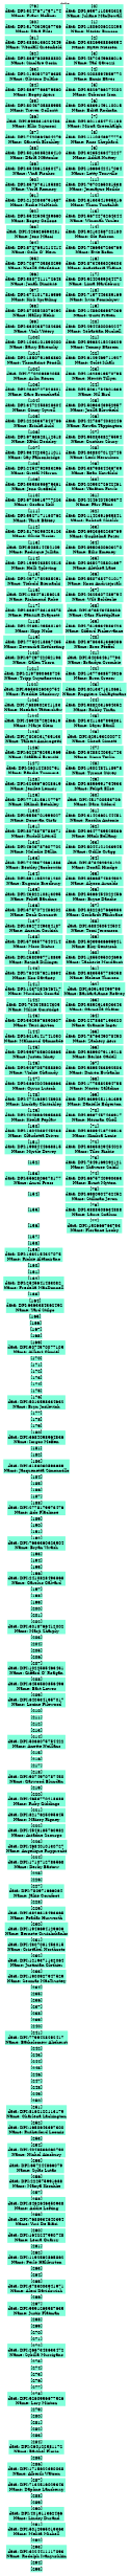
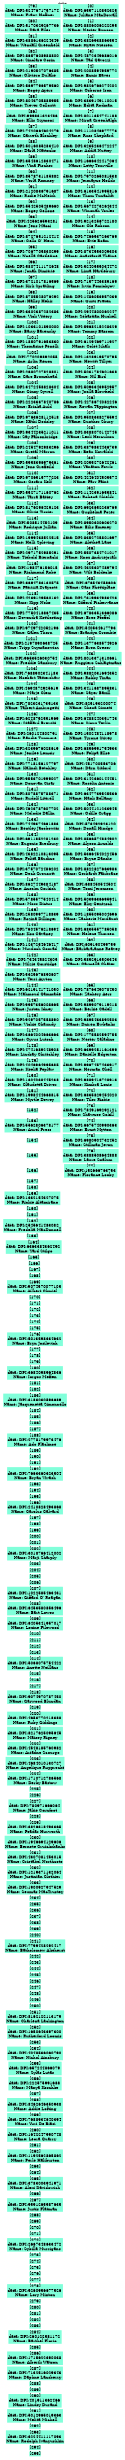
  digraph {
    node [fillcolor="#81FFDA" fontsize="100pt" shape=note style=filled]
    n1 [label="[0]\ndata: DPI:6557110852325 \nName: Juliane MacDowall"]
-   n2 [label="[1]\ndata: DPI:1806006222295 \nName: Nester Bunson"]
+   n2 [label="[1]\ndata: DPI:8806006222295 \nName: Nester Bunson"]
    n3 [label="[2]\ndata: DPI:3826938863554 \nName: Hyatt Niessen"]
    n4 [label="[3]\ndata: DPI:4872349686016 \nName: Tad Gavozzi"]
    n5 [label="[4]\ndata: DPI:2008594959772 \nName: Ennis Eaves"]
    n6 [label="[5]\ndata: DPI:9826766274202 \nName: Osborne Ison"]
    n7 [label="[6]\ndata: DPI:3839149110015 \nName: Edita Rodman"]
    n8 [label="[7]\ndata: DPI:8011354741188 \nName: Mirna Greenhalgh"]
    n9 [label="[8]\ndata: DPI:1110846977773 \nName: Russ Shephard"]
    n10 [label="[9]\ndata: DPI:3235236472247 \nName: Addia Nuttey"]
    n11 [label="[10]\ndata: DPI:1666342417064 \nName: Letty Tourville"]
    n12 [label="[11]\ndata: DPI:7970265081538 \nName: Jermayne Heilds"]
    n13 [label="[12]\ndata: DPI:6133541995816 \nName: Thom Tunaclift"]
    n14 [label="[13]\ndata: DPI:5674273264344 \nName: Winonah Youles"]
    n15 [label="[14]\ndata: DPI:9213256722180 \nName: Ole Robson"]
    n16 [label="[15]\ndata: DPI:7466537263769 \nName: Evie Boam"]
    n17 [label="[16]\ndata: DPI:8734553009303 \nName: Anastassia Thaine"]
    n18 [label="[17]\ndata: DPI:5240555034472 \nName: Lissa Hartlebury"]
    n19 [label="[18]\ndata: DPI:7157443389169 \nName: Irvin Fomichyov"]
    n20 [label="[19]\ndata: DPI:1486053957039 \nName: Gusti Praten"]
    n21 [label="[20]\ndata: DPI:2944800062247 \nName: Sebastian Huckell"]
    n22 [label="[21]\ndata: DPI:5968215228329 \nName: Tommy Bassom"]
    n23 [label="[22]\ndata: DPI:6129469711927 \nName: Colet Izhak"]
    n24 [label="[23]\ndata: DPI:1328919570795 \nName: Hewitt Tillyer"]
    n25 [label="[24]\ndata: DPI:5031784601638 \nName: Nil Bird"]
    n26 [label="[25]\ndata: DPI:5093343952957 \nName: Joella Blowfield"]
    n27 [label="[26]\ndata: DPI:4278674082246 \nName: Rowan Tappington"]
    n28 [label="[27]\ndata: DPI:9508338275594 \nName: Gunther Shury"]
    n29 [label="[28]\ndata: DPI:8388070142745 \nName: Lesli Herculson"]
    n30 [label="[29]\ndata: DPI:3879834436739 \nName: Beau Kowalski"]
    n31 [label="[30]\ndata: DPI:2055272642461 \nName: Yanaton Fowls"]
    n32 [label="[31]\ndata: DPI:4246404505574 \nName: Farr Faint"]
    n33 [label="[32]\ndata: DPI:1142391655841 \nName: Robena Shields"]
    n34 [label="[33]\ndata: DPI:6923652236769 \nName: Guglielma Pozer"]
    n35 [label="[34]\ndata: DPI:8950300603270 \nName: Eilis Emeney"]
    n36 [label="[35]\ndata: DPI:8352725801697 \nName: Alethea Laxe"]
    n37 [label="[36]\ndata: DPI:5507384721017 \nName: Knox Andrzejczak"]
    n38 [label="[37]\ndata: DPI:4325307489794 \nName: Wilt Boldecke"]
    n39 [label="[38]\ndata: DPI:676543458606 \nName: Cass Phettiplace"]
    n40 [label="[39]\ndata: DPI:7319934983423 \nName: Gifford Pickervance"]
    n41 [label="[40]\ndata: DPI:6783351366086 \nName: Bree Pfeffel"]
    n42 [label="[41]\ndata: DPI:540534617793 \nName: Brandyn Crombie"]
    n43 [label="[42]\ndata: DPI:1377638574926 \nName: Bren Creser"]
    n44 [label="[43]\ndata: DPI:8013371310661 \nName: Ruggiero Schlagtmans"]
    n45 [label="[44]\ndata: DPI:9882031694352 \nName: Robby Tinan"]
    n46 [label="[45]\ndata: DPI:3411687895831 \nName: Sayer Baxill"]
    n47 [label="[46]\ndata: DPI:825193200074 \nName: Shena Sisnett"]
    n48 [label="[47]\ndata: DPI:6488240351743 \nName: Sioux Tevlin"]
    n49 [label="[48]\ndata: DPI:1502484118978 \nName: Tyrone Stivey"]
    n50 [label="[49]\ndata: DPI:6856991754933 \nName: Felipa Ellse"]
    n51 [label="[50]\ndata: DPI:451700553706 \nName: Darn Sitford"]
    n52 [label="[51]\ndata: DPI:3142360144451 \nName: Roselin Antonio"]
    n53 [label="[52]\ndata: DPI:6347739525536 \nName: Hank Bellamy"]
    n54 [label="[53]\ndata: DPI:5044121233945 \nName: Odille Cragg"]
    n55 [label="[54]\ndata: DPI:573492923120 \nName: Donall Hindge"]
    n56 [label="[55]\ndata: DPI:8566574884902 \nName: Alyson Arnolds"]
    n57 [label="[56]\ndata: DPI:5366454022456 \nName: Bryce Dandie"]
    n58 [label="[57]\ndata: DPI:8822827663983 \nName: Gerhardt Fairbrace"]
    n59 [label="[58]\ndata: DPI:688450544504 \nName: Tomi Jeromson"]
    n60 [label="[59]\ndata: DPI:5039636695941 \nName: Elsy Gentzsch"]
    n61 [label="[60]\ndata: DPI:1855095004696 \nName: Zacherie Mordaunt"]
    n62 [label="[61]\ndata: DPI:6835557785058 \nName: Helene Thorsen"]
    n63 [label="[62]\ndata: DPI:609190499759 \nName: Barbara-anne Reavey"]
    n64 [label="[63]\ndata: DPI:5852913503343 \nName: Carmella Chater"]
-   n65 [label="[64]\ndata: DPI:2478687193320 \nName: Grannie Inger"]
    n66 [label="[65]\ndata: DPI:7876349078450 \nName: Zachery Aers"]
    n67 [label="[66]\ndata: DPI:9899079119218 \nName: Berkie Cadell"]
    n68 [label="[67]\ndata: DPI:9895433892503 \nName: Dniren Ewbanks"]
    n69 [label="[68]\ndata: DPI:1775582594755 \nName: Nester Saladino"]
    n70 [label="[69]\ndata: DPI:6399251161399 \nName: Danielle Edgerton"]
    n71 [label="[70]\ndata: DPI:9967457433917 \nName: Herman Okell"]
    n72 [label="[71]\ndata: DPI:9889416728913 \nName: Kimbra Lonie"]
    n73 [label="[72]\ndata: DPI:6835829454020 \nName: Tiler Risbie"]
    n74 [label="[73]\ndata: DPI:7849169292121 \nName: Shawnee Sokill"]
    n75 [label="[74]\ndata: DPI:6675740990363 \nName: Ernst Mytton"]
    n76 [label="[75]\ndata: DPI:6980904732452 \nName: Stillman Jevon"]
    n77 [label="[76]\ndata: DPI:3888508634888 \nName: Laure Snalum"]
    n78 [label="[77]\ndata: DPI:152666763753 \nName: Florance Looby"]
    n79 [label="[79]\ndata: DPI:5247671757174 \nName: Franz Hoffner"]
    n80 [label="[80]\ndata: DPI:5170329267736 \nName: Dara Files"]
    n81 [label="[81]\ndata: DPI:3886136224349 \nName: Wendall Greenfield"]
    n82 [label="[82]\ndata: DPI:8657608988800 \nName: Sinclare Cosin"]
    n83 [label="[83]\ndata: DPI:2190527076385 \nName: Oliviero Dulake"]
    n84 [label="[84]\ndata: DPI:5697796579560 \nName: Bogey Ayers"]
    n85 [label="[85]\ndata: DPI:8043705885955 \nName: Trever Collcutt"]
    n86 [label="[86]\ndata: DPI:999831323486 \nName: Ellis Szymoni"]
    n87 [label="[87]\ndata: DPI:7420664604279 \nName: Garreth Blockley"]
    n88 [label="[88]\ndata: DPI:5016085283410 \nName: Darla Mattocks"]
    n89 [label="[89]\ndata: DPI:3548612830471 \nName: Vina Fischer"]
    n90 [label="[90]\ndata: DPI:8578731185882 \nName: Verla Romney"]
    n91 [label="[91]\ndata: DPI:2120836791687 \nName: Rodie McNeish"]
    n92 [label="[92]\ndata: DPI:5542505489660 \nName: Bogey Cellone"]
    n93 [label="[93]\ndata: DPI:425626593281 \nName: Jens Macci"]
    n94 [label="[94]\ndata: DPI:8727651212414 \nName: Cello O' Hern"]
    n95 [label="[95]\ndata: DPI:7067705830299 \nName: Noella Castletine"]
    n96 [label="[96]\ndata: DPI:5807411172648 \nName: Jonah Dimitrie"]
    n97 [label="[97]\ndata: DPI:3721017816569 \nName: Kirk Spratling"]
    n98 [label="[98]\ndata: DPI:8705528076292 \nName: Hallsy Hehir"]
    n99 [label="[99]\ndata: DPI:3302387282383 \nName: Vick Vittery"]
    n100 [label="[100]\ndata: DPI:1033101890000 \nName: Barry Barensky"]
    n101 [label="[101]\ndata: DPI:1850791653830 \nName: Thomasine Penelli"]
    n102 [label="[102]\ndata: DPI:770209892055 \nName: Arlin Renon"]
    n103 [label="[103]\ndata: DPI:2680727828801 \nName: Gare Bromehead"]
    n104 [label="[104]\ndata: DPI:3472458828304 \nName: Ginny Sywell"]
    n105 [label="[105]\ndata: DPI:2223337840786 \nName: Ericka Auld"]
    n106 [label="[106]\ndata: DPI:9763628112518 \nName: Kathi Dodsley"]
    n107 [label="[107]\ndata: DPI:9344235211011 \nName: Say Falconbridge"]
    n108 [label="[108]\ndata: DPI:2454792983296 \nName: Gretal Marron"]
    n109 [label="[109]\ndata: DPI:5958396979361 \nName: Jeno Creffeild"]
    n110 [label="[110]\ndata: DPI:9706515777223 \nName: Cesaro Kelf"]
    n111 [label="[111]\ndata: DPI:5527171160762 \nName: Tarra Battey"]
    n112 [label="[112]\ndata: DPI:8176296429123 \nName: Olivie Tissier"]
    n113 [label="[113]\ndata: DPI:508514452109 \nName: Rodrique Jullian"]
    n114 [label="[114]\ndata: DPI:1999438522515 \nName: Helli Spleving"]
    n115 [label="[115]\ndata: DPI:2971752985291 \nName: Tiebold Biernacki"]
    n116 [label="[116]\ndata: DPI:198476156015 \nName: Richmond Robe"]
    n117 [label="[117]\ndata: DPI:3694783130575 \nName: Patrizia Draycott"]
    n118 [label="[118]\ndata: DPI:4239129560132 \nName: Kipp Noke"]
    n119 [label="[119]\ndata: DPI:7750418867435 \nName: Devondra Kettlesting"]
    n120 [label="[120]\ndata: DPI:9749742052196 \nName: Galen Thorn"]
    n121 [label="[121]\ndata: DPI:2197890638725 \nName: Tripp Szymanowicz"]
    n122 [label="[122]\ndata: DPI:9653526030754 \nName: Freddie Sansbury"]
    n123 [label="[123]\ndata: DPI:7688902341183 \nName: Hoebart Tattershaw"]
    n124 [label="[124]\ndata: DPI:4694872925619 \nName: Marje Clem"]
    n125 [label="[125]\ndata: DPI:7823231735133 \nName: Talbert Ambrogetti"]
    n126 [label="[126]\ndata: DPI:6248752551969 \nName: Staffard Brewitt"]
    n127 [label="[127]\ndata: DPI:260124802791 \nName: Randie Tunmore"]
    n128 [label="[128]\ndata: DPI:3239676028619 \nName: Jenilee Lemoir"]
    n129 [label="[129]\ndata: DPI:7718156127797 \nName: Kalindi Betchley"]
    n130 [label="[130]\ndata: DPI:9553701999027 \nName: Donovan Cisar"]
    n131 [label="[131]\ndata: DPI:8078875788371 \nName: Rudolf Littrell"]
    n132 [label="[132]\ndata: DPI:4623787607702 \nName: Melodie Dallin"]
    n133 [label="[133]\ndata: DPI:7449374661883 \nName: Bentley Jacobowits"]
    n134 [label="[134]\ndata: DPI:6911852281230 \nName: Eugenio Bredbury"]
    n135 [label="[135]\ndata: DPI:4382210813095 \nName: Felita Baudino"]
    n136 [label="[136]\ndata: DPI:3757072486202 \nName: Deck Groucutt"]
    n137 [label="[137]\ndata: DPI:8627449384187 \nName: Anselm Corkish"]
    n138 [label="[138]\ndata: DPI:5785577540414 \nName: Moss Dictus"]
    n139 [label="[139]\ndata: DPI:2580997718839 \nName: Rozina Dillinger"]
    n140 [label="[140]\ndata: DPI:7604576218694 \nName: Koo Cavaney"]
    n141 [label="[141]\ndata: DPI:1237254646417 \nName: Murdoch Conrad"]
    n142 [label="[142]\ndata: DPI:734345824305 \nName: Milzie Gorstidge"]
    n143 [label="[143]\ndata: DPI:5325676890607 \nName: Terri Ayrton"]
    n144 [label="[144]\ndata: DPI:6219141741050 \nName: Mahmoud Gammade"]
    n145 [label="[145]\ndata: DPI:9957356008665 \nName: Justen Idney"]
    n146 [label="[146]\ndata: DPI:9297057558890 \nName: Vickie Chaundy"]
    n147 [label="[147]\ndata: DPI:3664004663663 \nName: Cyrus Lutsch"]
    n148 [label="[148]\ndata: DPI:4741689248908 \nName: Lindsay Chritchley"]
    n149 [label="[149]\ndata: DPI:4046964995685 \nName: Keelia Peplaw"]
    n150 [label="[150]\ndata: DPI:1304038445238 \nName: Claudetta Driver"]
    n151 [label="[151]\ndata: DPI:1998444668815 \nName: Myrtle Dewey"]
    n152 [label="[152]"]
    n153 [label="[153]\ndata: DPI:5562806378177 \nName: Aurel Press"]
    n154 [label="[154]"]
    n155 [label="[155]"]
    n156 [label="[156]"]
    n157 [label="[157]"]
    n158 [label="[158]"]
    n159 [label="[159]\ndata: DPI:1332154327075 \nName: Rickie Altamirano"]
    n160 [label="[160]"]
    n161 [label="[161]"]
    n162 [label="[162]\ndata: DPI:2545641483082 \nName: Fredelia MacDonnell"]
    n163 [label="[163]"]
    n164 [label="[164]\ndata: DPI:6363384362492 \nName: Yard Stilgo"]
    n165 [label="[165]"]
    n166 [label="[166]"]
    n167 [label="[167]"]
    n168 [label="[168]"]
    n169 [label="[169]\ndata: DPI:9074570077105 \nName: Ailbert Chmiel"]
    n170 [label="[170]"]
    n171 [label="[171]"]
    n172 [label="[172]"]
    n173 [label="[173]"]
    n174 [label="[174]"]
    n175 [label="[175]"]
    n176 [label="[176]\ndata: DPI:5013598334632 \nName: Bryn Josilevich"]
    n177 [label="[177]"]
    n178 [label="[178]"]
    n179 [label="[179]"]
    n180 [label="[180]\ndata: DPI:3684098964836 \nName: Iorgos Meffen"]
    n181 [label="[181]"]
    n182 [label="[182]"]
    n183 [label="[183]\ndata: DPI:3183030596689 \nName: Jacquenetta Simoncello"]
    n184 [label="[184]"]
    n185 [label="[185]"]
    n186 [label="[186]"]
    n187 [label="[187]"]
    n188 [label="[188]\ndata: DPI:2778179973476 \nName: Ado Flacknoe"]
    n189 [label="[189]"]
    n190 [label="[190]"]
    n191 [label="[191]"]
    n192 [label="[192]\ndata: DPI:7663360323504 \nName: Bryan Vivash"]
    n193 [label="[193]"]
    n194 [label="[194]"]
    n195 [label="[195]"]
    n196 [label="[196]\ndata: DPI:2410828493868 \nName: Carolus Calvard"]
    n197 [label="[197]"]
    n198 [label="[198]"]
    n199 [label="[199]"]
    n200 [label="[200]"]
    n201 [label="[201]"]
    n202 [label="[202]\ndata: DPI:3018766412002 \nName: Marji Sharply"]
    n203 [label="[203]"]
    n204 [label="[204]"]
    n205 [label="[205]"]
    n206 [label="[206]"]
    n207 [label="[207]\ndata: DPI:1022585463431 \nName: Giffard O' Reagan"]
    n208 [label="[208]\ndata: DPI:6453580856496 \nName: Bart Lowes"]
    n209 [label="[209]\ndata: DPI:6405341957017 \nName: Lexine Filewood"]
    n210 [label="[210]"]
    n211 [label="[211]"]
    n212 [label="[212]"]
    n213 [label="[213]"]
    n214 [label="[214]\ndata: DPI:5068075754422 \nName: Anette Neillans"]
    n215 [label="[215]"]
    n216 [label="[216]"]
    n217 [label="[217]"]
    n218 [label="[218]\ndata: DPI:9074970787450 \nName: Garwood Blundan"]
    n219 [label="[219]"]
    n220 [label="[220]\ndata: DPI:4653770218388 \nName: Ruby Giddings"]
    n221 [label="[221]\ndata: DPI:8217625095645 \nName: Maisey Rigney"]
    n222 [label="[222]\ndata: DPI:4548185760982 \nName: Ariadne Scourge"]
    n223 [label="[223]\ndata: DPI:4684010130727 \nName: Angelique Rupprecht"]
    n224 [label="[224]\ndata: DPI:1710712786568 \nName: Derby Bastow"]
    n225 [label="[225]"]
    n226 [label="[226]"]
    n227 [label="[227]\ndata: DPI:780971666064 \nName: Jakie Cornfoot"]
    n228 [label="[228]"]
    n229 [label="[229]\ndata: DPI:3826318493365 \nName: Peadar Hurworth"]
    n230 [label="[230]\ndata: DPI:1946694129606 \nName: Bernete Cruickshanks"]
    n231 [label="[231]\ndata: DPI:4307081453015 \nName: Cristabel Northcote"]
    n232 [label="[232]\ndata: DPI:1219371132064 \nName: Justinian Clothier"]
    n233 [label="[233]\ndata: DPI:1900927947529 \nName: Seumas MacTrustey"]
    n234 [label="[234]"]
    n235 [label="[235]"]
    n236 [label="[236]"]
    n237 [label="[237]"]
    n238 [label="[238]"]
    n239 [label="[239]"]
    n240 [label="[240]"]
    n241 [label="[241]\ndata: DPI:7799428292417 \nName: Batholomew Akeherst"]
    n242 [label="[242]"]
    n243 [label="[243]"]
    n244 [label="[244]"]
    n245 [label="[245]"]
    n246 [label="[246]"]
    n247 [label="[247]"]
    n248 [label="[248]"]
    n249 [label="[249]"]
    n250 [label="[250]"]
    n251 [label="[251]\ndata: DPI:8162122113179 \nName: Charlena Lackington"]
    n252 [label="[252]\ndata: DPI:1650643397300 \nName: Rutherford Loomis"]
    n253 [label="[253]"]
    n254 [label="[254]\ndata: DPI:4048536060790 \nName: Nichol Ainsbury"]
    n255 [label="[255]\ndata: DPI:657244866079 \nName: Sylas Lutas"]
    n256 [label="[256]\ndata: DPI:222575991688 \nName: Manya Koschke"]
    n257 [label="[257]"]
    n258 [label="[258]\ndata: DPI:8462646350938 \nName: Addie Lofting"]
    n259 [label="[259]\ndata: DPI:7688934640394 \nName: Yuri De Biasi"]
    n260 [label="[260]\ndata: DPI:1642247990748 \nName: Leora Quarry"]
    n261 [label="[261]"]
    n262 [label="[262]\ndata: DPI:1192562865862 \nName: Perle Haliburton"]
    n263 [label="[263]"]
    n264 [label="[264]"]
    n265 [label="[265]\ndata: DPI:3783003941971 \nName: Alexi Davidowich"]
    n266 [label="[266]"]
    n267 [label="[267]\ndata: DPI:9591265987635 \nName: Justis Flatman"]
    n268 [label="[268]"]
    n269 [label="[269]"]
    n270 [label="[270]"]
    n271 [label="[271]"]
    n272 [label="[272]\ndata: DPI:2667348633472 \nName: Sybilla Murrigans"]
    n273 [label="[273]"]
    n274 [label="[274]"]
    n275 [label="[275]"]
    n276 [label="[276]"]
    n277 [label="[277]"]
    n278 [label="[278]\ndata: DPI:5260956677526 \nName: Lory Minton"]
    n279 [label="[279]"]
    n280 [label="[280]"]
    n281 [label="[281]"]
    n282 [label="[282]"]
    n283 [label="[283]"]
    n284 [label="[284]\ndata: DPI:260122581172 \nName: Barthel Florio"]
    n285 [label="[285]"]
    n286 [label="[286]\ndata: DPI:1715622390038 \nName: Alberik Watson"]
    n287 [label="[287]\ndata: DPI:7132516029343 \nName: Daphne Lansberry"]
    n288 [label="[288]"]
    n289 [label="[289]"]
    n290 [label="[290]\ndata: DPI:401911362466 \nName: Lindsy Durand"]
    n291 [label="[291]\ndata: DPI:5012965019363 \nName: Melita Michell"]
    n292 [label="[292]"]
    n293 [label="[293]\ndata: DPI:3224411117093 \nName: Rodolph Ivanyushkin"]
    n294 [label="[294]"]
    n295 [label="[295]"]
    subgraph cluster_1 {
      label=" Cola impresora Blaco y Negro "
      n1
      n2
      n3
      n4
      n5
      n6
      n7
      n8
      n9
      n10
      n11
      n12
      n13
      n14
      n15
      n16
      n17
      n18
      n19
      n20
      n21
      n22
      n23
      n24
      n25
      n26
      n27
      n28
      n29
      n30
      n31
      n32
      n33
      n34
      n35
      n36
      n37
      n38
      n39
      n40
      n41
      n42
      n43
      n44
      n45
      n46
      n47
      n48
      n49
      n50
      n51
      n52
      n53
      n54
      n55
      n56
      n57
      n58
      n59
      n60
      n61
      n62
      n63
      n64
-     n65
      n66
      n67
      n68
      n69
      n70
      n71
      n72
      n73
      n74
      n75
      n76
      n77
      n78
      n79
      n80
      n81
      n82
      n83
      n84
      n85
      n86
      n87
      n88
      n89
      n90
      n91
      n92
      n93
      n94
      n95
      n96
      n97
      n98
      n99
      n100
      n101
      n102
      n103
      n104
      n105
      n106
      n107
      n108
      n109
      n110
      n111
      n112
      n113
      n114
      n115
      n116
      n117
      n118
      n119
      n120
      n121
      n122
      n123
      n124
      n125
      n126
      n127
      n128
      n129
      n130
      n131
      n132
      n133
      n134
      n135
      n136
      n137
      n138
      n139
      n140
      n141
      n142
      n143
      n144
      n145
      n146
      n147
      n148
      n149
      n150
      n151
      n152
      n153
      n154
      n155
      n156
      n157
      n158
      n159
      n160
      n161
      n162
      n163
      n164
      n165
      n166
      n167
      n168
      n169
      n170
      n171
      n172
      n173
      n174
      n175
      n176
      n177
      n178
      n179
      n180
      n181
      n182
      n183
      n184
      n185
      n186
      n187
      n188
      n189
      n190
      n191
      n192
      n193
      n194
      n195
      n196
      n197
      n198
      n199
      n200
      n201
      n202
      n203
      n204
      n205
      n206
      n207
      n208
      n209
      n210
      n211
      n212
      n213
      n214
      n215
      n216
      n217
      n218
      n219
      n220
      n221
      n222
      n223
      n224
      n225
      n226
      n227
      n228
      n229
      n230
      n231
      n232
      n233
      n234
      n235
      n236
      n237
      n238
      n239
      n240
      n241
      n242
      n243
      n244
      n245
      n246
      n247
      n248
      n249
      n250
      n251
      n252
      n253
      n254
      n255
      n256
      n257
      n258
      n259
      n260
      n261
      n262
      n263
      n264
      n265
      n266
      n267
      n268
      n269
      n270
      n271
      n272
      n273
      n274
      n275
      n276
      n277
      n278
      n279
      n280
      n281
      n282
      n283
      n284
      n285
      n286
      n287
      n288
      n289
      n290
      n291
      n292
      n293
      n294
      n295
    }
    n1 -> n2
    n2 -> n3
    n3 -> n4
    n4 -> n5
    n5 -> n6
    n6 -> n7
    n7 -> n8
    n8 -> n9
    n9 -> n10
    n10 -> n11
    n11 -> n12
    n12 -> n13
    n13 -> n14
    n14 -> n15
    n15 -> n16
    n16 -> n17
    n17 -> n18
    n18 -> n19
    n19 -> n20
    n20 -> n21
    n21 -> n22
    n22 -> n23
    n23 -> n24
    n24 -> n25
    n25 -> n26
    n26 -> n27
    n27 -> n28
    n28 -> n29
    n29 -> n30
    n30 -> n31
    n31 -> n32
    n32 -> n33
    n33 -> n34
    n34 -> n35
    n35 -> n36
    n36 -> n37
    n37 -> n38
    n38 -> n39
    n39 -> n40
    n40 -> n41
    n41 -> n42
    n42 -> n43
    n43 -> n44
    n44 -> n45
    n45 -> n46
    n46 -> n47
    n47 -> n48
    n48 -> n49
    n49 -> n50
    n50 -> n51
    n51 -> n52
    n52 -> n53
    n53 -> n54
    n54 -> n55
    n55 -> n56
    n56 -> n57
    n57 -> n58
    n58 -> n59
    n59 -> n60
    n60 -> n61
    n61 -> n62
    n62 -> n63
    n63 -> n64
-   n64 -> n65
-   n65 -> n66
    n66 -> n67
    n67 -> n68
    n68 -> n69
    n69 -> n70
    n70 -> n71
    n71 -> n72
    n72 -> n73
    n73 -> n74
    n74 -> n75
    n75 -> n76
    n76 -> n77
    n77 -> n78
    n79 -> n80
    n80 -> n81
    n81 -> n82
    n82 -> n83
    n83 -> n84
    n84 -> n85
    n85 -> n86
    n86 -> n87
    n87 -> n88
    n88 -> n89
    n89 -> n90
    n90 -> n91
    n91 -> n92
    n92 -> n93
    n93 -> n94
    n94 -> n95
    n95 -> n96
    n96 -> n97
    n97 -> n98
    n98 -> n99
    n99 -> n100
    n100 -> n101
    n101 -> n102
    n102 -> n103
    n103 -> n104
    n104 -> n105
    n105 -> n106
    n106 -> n107
    n107 -> n108
    n108 -> n109
    n109 -> n110
    n110 -> n111
    n111 -> n112
    n112 -> n113
    n113 -> n114
    n114 -> n115
    n115 -> n116
    n116 -> n117
    n117 -> n118
    n118 -> n119
    n119 -> n120
    n120 -> n121
    n121 -> n122
    n122 -> n123
    n123 -> n124
    n124 -> n125
    n125 -> n126
    n126 -> n127
    n127 -> n128
    n128 -> n129
    n129 -> n130
    n130 -> n131
    n131 -> n132
    n132 -> n133
    n133 -> n134
    n134 -> n135
    n135 -> n136
    n136 -> n137
    n137 -> n138
    n138 -> n139
    n139 -> n140
    n140 -> n141
    n141 -> n142
    n142 -> n143
    n143 -> n144
    n144 -> n145
    n145 -> n146
    n146 -> n147
    n147 -> n148
    n148 -> n149
    n149 -> n150
    n150 -> n151
    n151 -> n152
    n152 -> n153
    n153 -> n154
    n154 -> n155
    n155 -> n156
    n156 -> n157
    n157 -> n158
    n158 -> n159
    n159 -> n160
    n160 -> n161
    n161 -> n162
    n162 -> n163
    n163 -> n164
    n164 -> n165
    n165 -> n166
    n166 -> n167
    n167 -> n168
    n168 -> n169
    n169 -> n170
    n170 -> n171
    n171 -> n172
    n172 -> n173
    n173 -> n174
    n174 -> n175
    n175 -> n176
    n176 -> n177
    n177 -> n178
    n178 -> n179
    n179 -> n180
    n180 -> n181
    n181 -> n182
    n182 -> n183
    n183 -> n184
    n184 -> n185
    n185 -> n186
    n186 -> n187
    n187 -> n188
    n188 -> n189
    n189 -> n190
    n190 -> n191
    n191 -> n192
    n192 -> n193
    n193 -> n194
    n194 -> n195
    n195 -> n196
    n196 -> n197
    n197 -> n198
    n198 -> n199
    n199 -> n200
    n200 -> n201
    n201 -> n202
    n202 -> n203
    n203 -> n204
    n204 -> n205
    n205 -> n206
    n206 -> n207
    n207 -> n208
    n208 -> n209
    n209 -> n210
    n210 -> n211
    n211 -> n212
    n212 -> n213
    n213 -> n214
    n214 -> n215
    n215 -> n216
    n216 -> n217
    n217 -> n218
    n218 -> n219
    n219 -> n220
    n220 -> n221
    n221 -> n222
    n222 -> n223
    n223 -> n224
    n224 -> n225
    n225 -> n226
    n226 -> n227
    n227 -> n228
    n228 -> n229
    n229 -> n230
    n230 -> n231
    n231 -> n232
    n232 -> n233
    n233 -> n234
    n234 -> n235
    n235 -> n236
    n236 -> n237
    n237 -> n238
    n238 -> n239
    n239 -> n240
    n240 -> n241
    n241 -> n242
    n242 -> n243
    n243 -> n244
    n244 -> n245
    n245 -> n246
    n246 -> n247
    n247 -> n248
    n248 -> n249
    n249 -> n250
    n250 -> n251
    n251 -> n252
    n252 -> n253
    n253 -> n254
    n254 -> n255
    n255 -> n256
    n256 -> n257
    n257 -> n258
    n258 -> n259
    n259 -> n260
    n260 -> n261
    n261 -> n262
    n262 -> n263
    n263 -> n264
    n264 -> n265
    n265 -> n266
    n266 -> n267
    n267 -> n268
    n268 -> n269
    n269 -> n270
    n270 -> n271
    n271 -> n272
    n272 -> n273
    n273 -> n274
    n274 -> n275
    n275 -> n276
    n276 -> n277
    n277 -> n278
    n278 -> n279
    n279 -> n280
    n280 -> n281
    n281 -> n282
    n282 -> n283
    n283 -> n284
    n284 -> n285
    n285 -> n286
    n286 -> n287
    n287 -> n288
    n288 -> n289
    n289 -> n290
    n290 -> n291
    n291 -> n292
    n292 -> n293
    n293 -> n294
    n294 -> n295
  }
